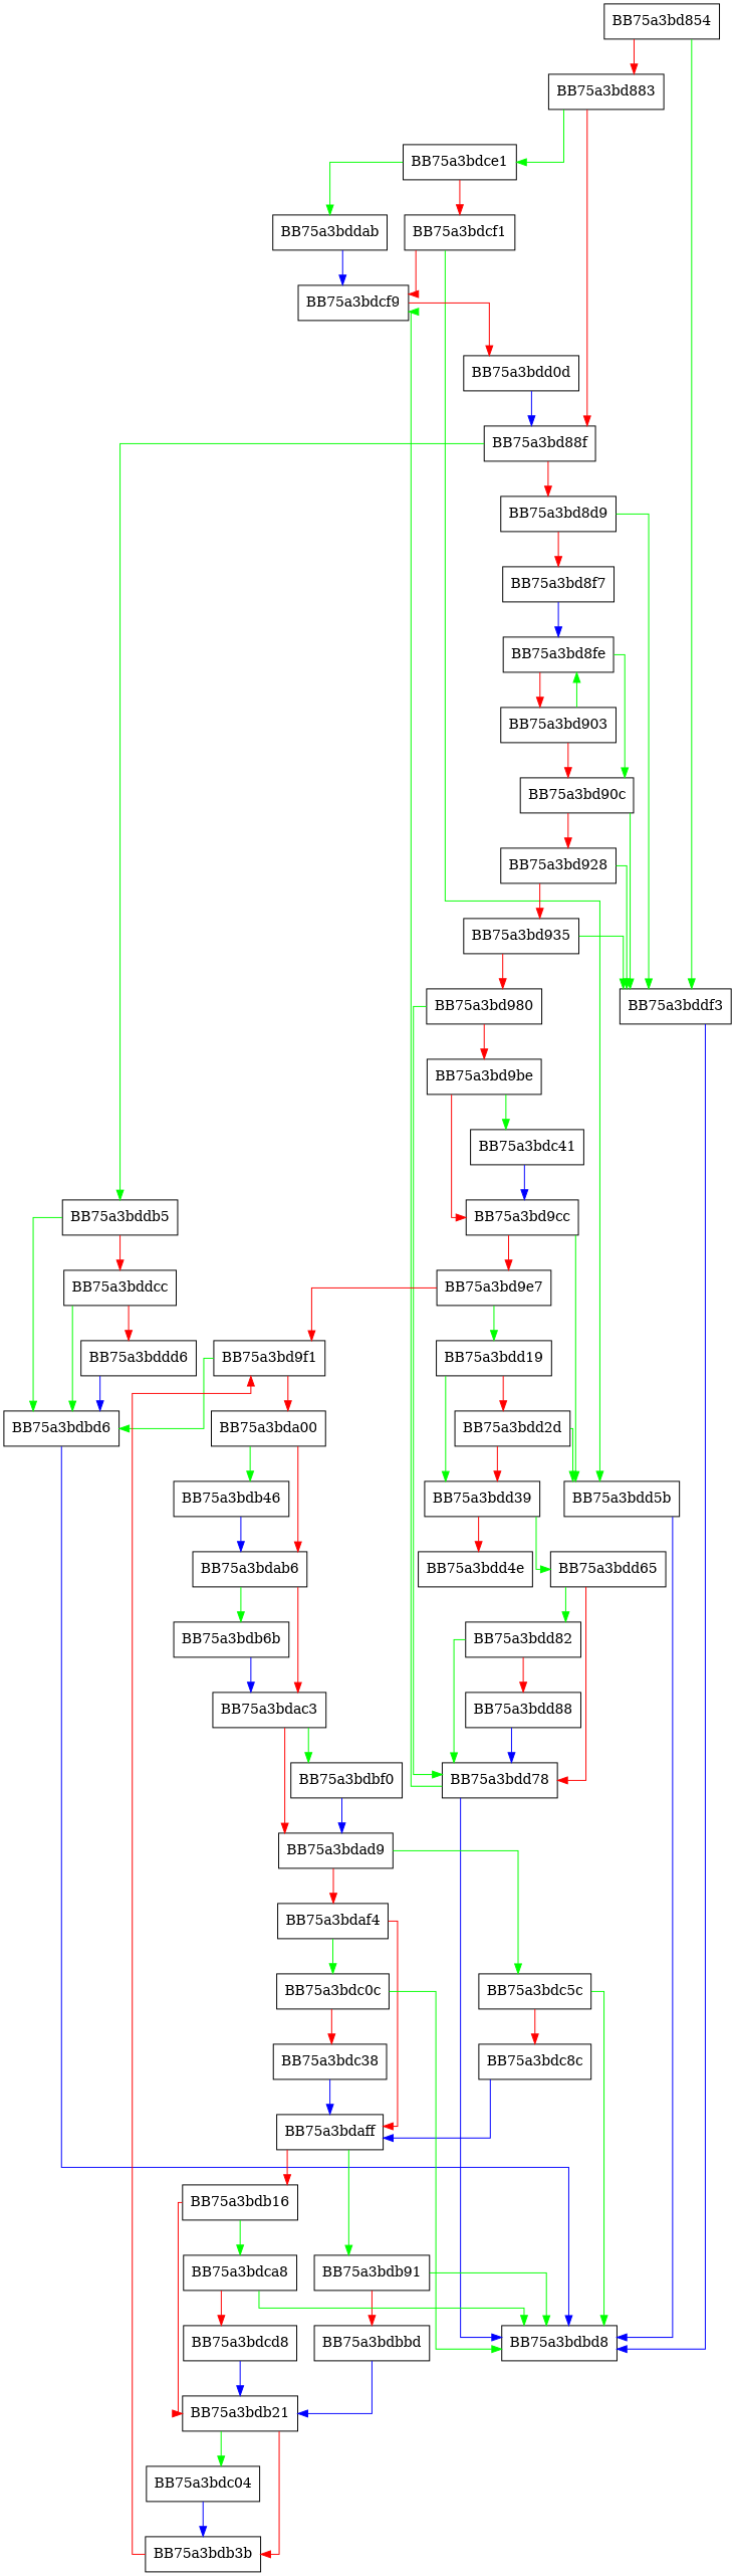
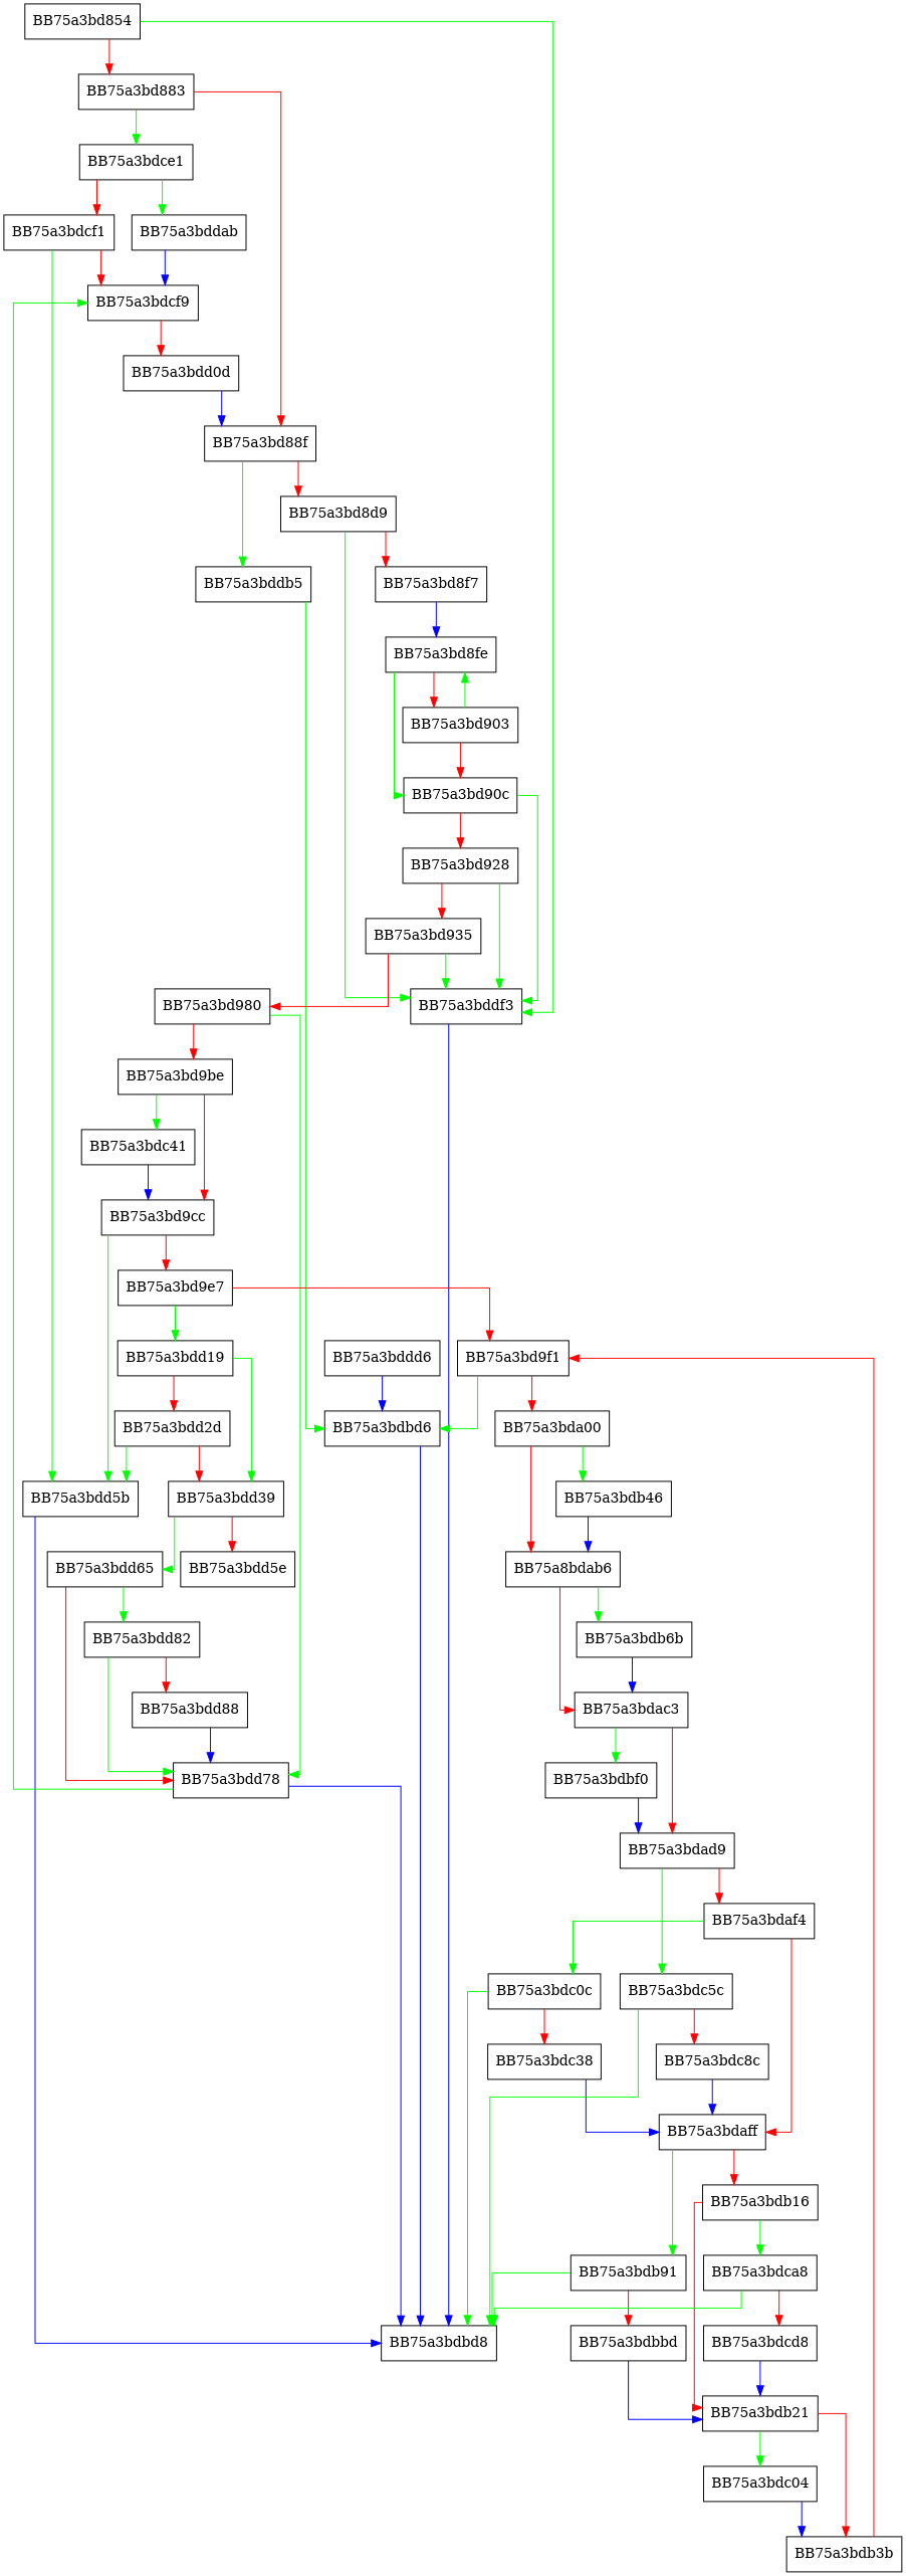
  digraph {
    splines=ortho
    node [shape=box]
    edge [color=red]
    BB75a3bd854
    BB75a3bddf3
    BB75a3bd883
    BB75a3bdbd8
    BB75a3bdce1
    BB75a3bd88f
    BB75a3bddab
    BB75a3bdcf1
    BB75a3bddb5
    BB75a3bd8d9
    BB75a3bdcf9
    BB75a3bdd5b
    BB75a3bdbd6
-   BB75a3bddcc
    BB75a3bd8f7
    BB75a3bddd6
    BB75a3bd8fe
    BB75a3bd90c
    BB75a3bd903
    BB75a3bd928
    BB75a3bd935
    BB75a3bd980
    BB75a3bdd78
    BB75a3bd9be
    BB75a3bdc41
    BB75a3bd9cc
    BB75a3bd9e7
    BB75a3bdd19
    BB75a3bd9f1
    BB75a3bdd39
    BB75a3bdd2d
    BB75a3bda00
    BB75a3bdd65
-   BB75a3bdd4e
+   BB75a3bdd4e [label=BB75a3bdd5e]
    BB75a3bdb46
-   BB75a3bdab6
+   BB75a3bdab6 [label=BB75a8bdab6]
    BB75a3bdb6b
    BB75a3bdac3
    BB75a3bdbf0
    BB75a3bdad9
    BB75a3bdc5c
    BB75a3bdaf4
    BB75a3bdc8c
    BB75a3bdc0c
    BB75a3bdaff
    BB75a3bdc38
    BB75a3bdb91
    BB75a3bdb16
    BB75a3bdbbd
    BB75a3bdca8
    BB75a3bdb21
    BB75a3bdcd8
    BB75a3bdc04
    BB75a3bdb3b
    BB75a3bdd0d
    BB75a3bdd82
    BB75a3bdd88
    BB75a3bd854 -> BB75a3bddf3 [color=green]
    BB75a3bd854 -> BB75a3bd883
    BB75a3bddf3 -> BB75a3bdbd8 [color=blue]
    BB75a3bd883 -> BB75a3bdce1 [color=green]
    BB75a3bd883 -> BB75a3bd88f
    BB75a3bdce1 -> BB75a3bddab [color=green]
    BB75a3bdce1 -> BB75a3bdcf1
    BB75a3bd88f -> BB75a3bddb5 [color=green]
    BB75a3bd88f -> BB75a3bd8d9
    BB75a3bddab -> BB75a3bdcf9 [color=blue]
    BB75a3bdcf1 -> BB75a3bdcf9
    BB75a3bdcf1 -> BB75a3bdd5b [color=green]
    BB75a3bddb5 -> BB75a3bdbd6 [color=green]
-   BB75a3bddb5 -> BB75a3bddcc
    BB75a3bd8d9 -> BB75a3bddf3 [color=green]
    BB75a3bd8d9 -> BB75a3bd8f7
    BB75a3bdcf9 -> BB75a3bdd0d
    BB75a3bdd5b -> BB75a3bdbd8 [color=blue]
    BB75a3bdbd6 -> BB75a3bdbd8 [color=blue]
-   BB75a3bddcc -> BB75a3bdbd6 [color=green]
-   BB75a3bddcc -> BB75a3bddd6
    BB75a3bd8f7 -> BB75a3bd8fe [color=blue]
    BB75a3bddd6 -> BB75a3bdbd6 [color=blue]
    BB75a3bd8fe -> BB75a3bd90c [color=green]
    BB75a3bd8fe -> BB75a3bd903
    BB75a3bd90c -> BB75a3bddf3 [color=green]
    BB75a3bd90c -> BB75a3bd928
    BB75a3bd903 -> BB75a3bd8fe [color=green]
    BB75a3bd903 -> BB75a3bd90c
    BB75a3bd928 -> BB75a3bddf3 [color=green]
    BB75a3bd928 -> BB75a3bd935
    BB75a3bd935 -> BB75a3bddf3 [color=green]
    BB75a3bd935 -> BB75a3bd980
    BB75a3bd980 -> BB75a3bdd78 [color=green]
    BB75a3bd980 -> BB75a3bd9be
    BB75a3bdd78 -> BB75a3bdbd8 [color=blue]
    BB75a3bdd78 -> BB75a3bdcf9 [color=green]
    BB75a3bd9be -> BB75a3bdc41 [color=green]
    BB75a3bd9be -> BB75a3bd9cc
    BB75a3bdc41 -> BB75a3bd9cc [color=blue]
    BB75a3bd9cc -> BB75a3bdd5b [color=green]
    BB75a3bd9cc -> BB75a3bd9e7
    BB75a3bd9e7 -> BB75a3bdd19 [color=green]
    BB75a3bd9e7 -> BB75a3bd9f1
    BB75a3bdd19 -> BB75a3bdd39 [color=green]
    BB75a3bdd19 -> BB75a3bdd2d
    BB75a3bd9f1 -> BB75a3bdbd6 [color=green]
    BB75a3bd9f1 -> BB75a3bda00
    BB75a3bdd39 -> BB75a3bdd65 [color=green]
    BB75a3bdd39 -> BB75a3bdd4e
    BB75a3bdd2d -> BB75a3bdd5b [color=green]
    BB75a3bdd2d -> BB75a3bdd39
    BB75a3bda00 -> BB75a3bdb46 [color=green]
    BB75a3bda00 -> BB75a3bdab6
    BB75a3bdd65 -> BB75a3bdd78
    BB75a3bdd65 -> BB75a3bdd82 [color=green]
    BB75a3bdb46 -> BB75a3bdab6 [color=blue]
    BB75a3bdab6 -> BB75a3bdb6b [color=green]
    BB75a3bdab6 -> BB75a3bdac3
    BB75a3bdb6b -> BB75a3bdac3 [color=blue]
    BB75a3bdac3 -> BB75a3bdbf0 [color=green]
    BB75a3bdac3 -> BB75a3bdad9
    BB75a3bdbf0 -> BB75a3bdad9 [color=blue]
    BB75a3bdad9 -> BB75a3bdc5c [color=green]
    BB75a3bdad9 -> BB75a3bdaf4
    BB75a3bdc5c -> BB75a3bdbd8 [color=green]
    BB75a3bdc5c -> BB75a3bdc8c
    BB75a3bdaf4 -> BB75a3bdc0c [color=green]
    BB75a3bdaf4 -> BB75a3bdaff
    BB75a3bdc8c -> BB75a3bdaff [color=blue]
    BB75a3bdc0c -> BB75a3bdbd8 [color=green]
    BB75a3bdc0c -> BB75a3bdc38
    BB75a3bdaff -> BB75a3bdb91 [color=green]
    BB75a3bdaff -> BB75a3bdb16
    BB75a3bdc38 -> BB75a3bdaff [color=blue]
    BB75a3bdb91 -> BB75a3bdbd8 [color=green]
    BB75a3bdb91 -> BB75a3bdbbd
    BB75a3bdb16 -> BB75a3bdca8 [color=green]
    BB75a3bdb16 -> BB75a3bdb21
    BB75a3bdbbd -> BB75a3bdb21 [color=blue]
    BB75a3bdca8 -> BB75a3bdbd8 [color=green]
    BB75a3bdca8 -> BB75a3bdcd8
    BB75a3bdb21 -> BB75a3bdc04 [color=green]
    BB75a3bdb21 -> BB75a3bdb3b
    BB75a3bdcd8 -> BB75a3bdb21 [color=blue]
    BB75a3bdc04 -> BB75a3bdb3b [color=blue]
    BB75a3bdb3b -> BB75a3bd9f1
    BB75a3bdd0d -> BB75a3bd88f [color=blue]
    BB75a3bdd82 -> BB75a3bdd78 [color=green]
    BB75a3bdd82 -> BB75a3bdd88
    BB75a3bdd88 -> BB75a3bdd78 [color=blue]
  }
